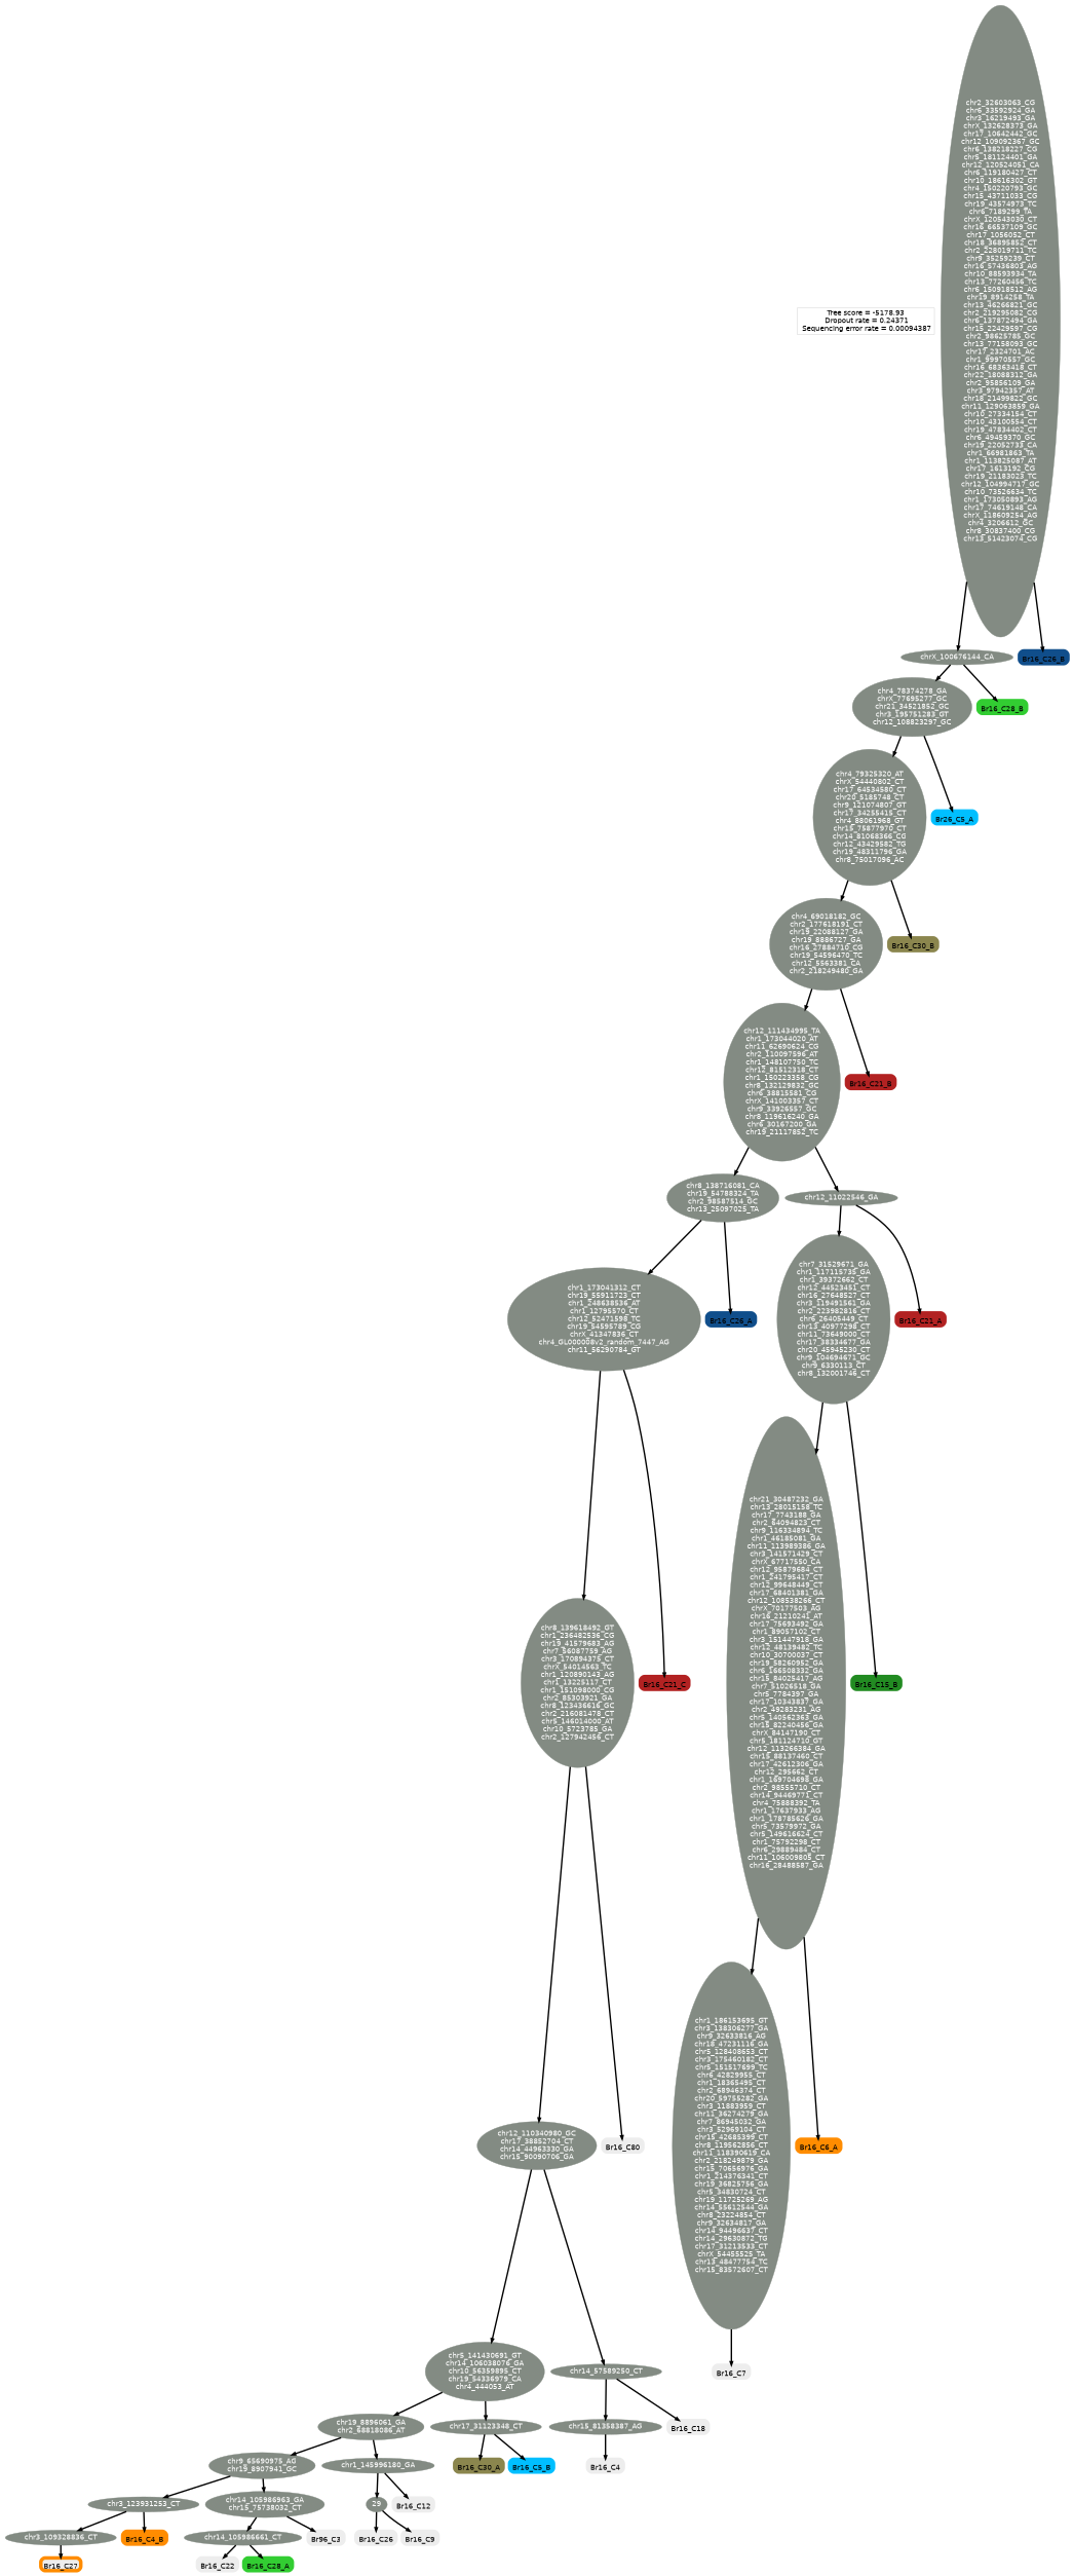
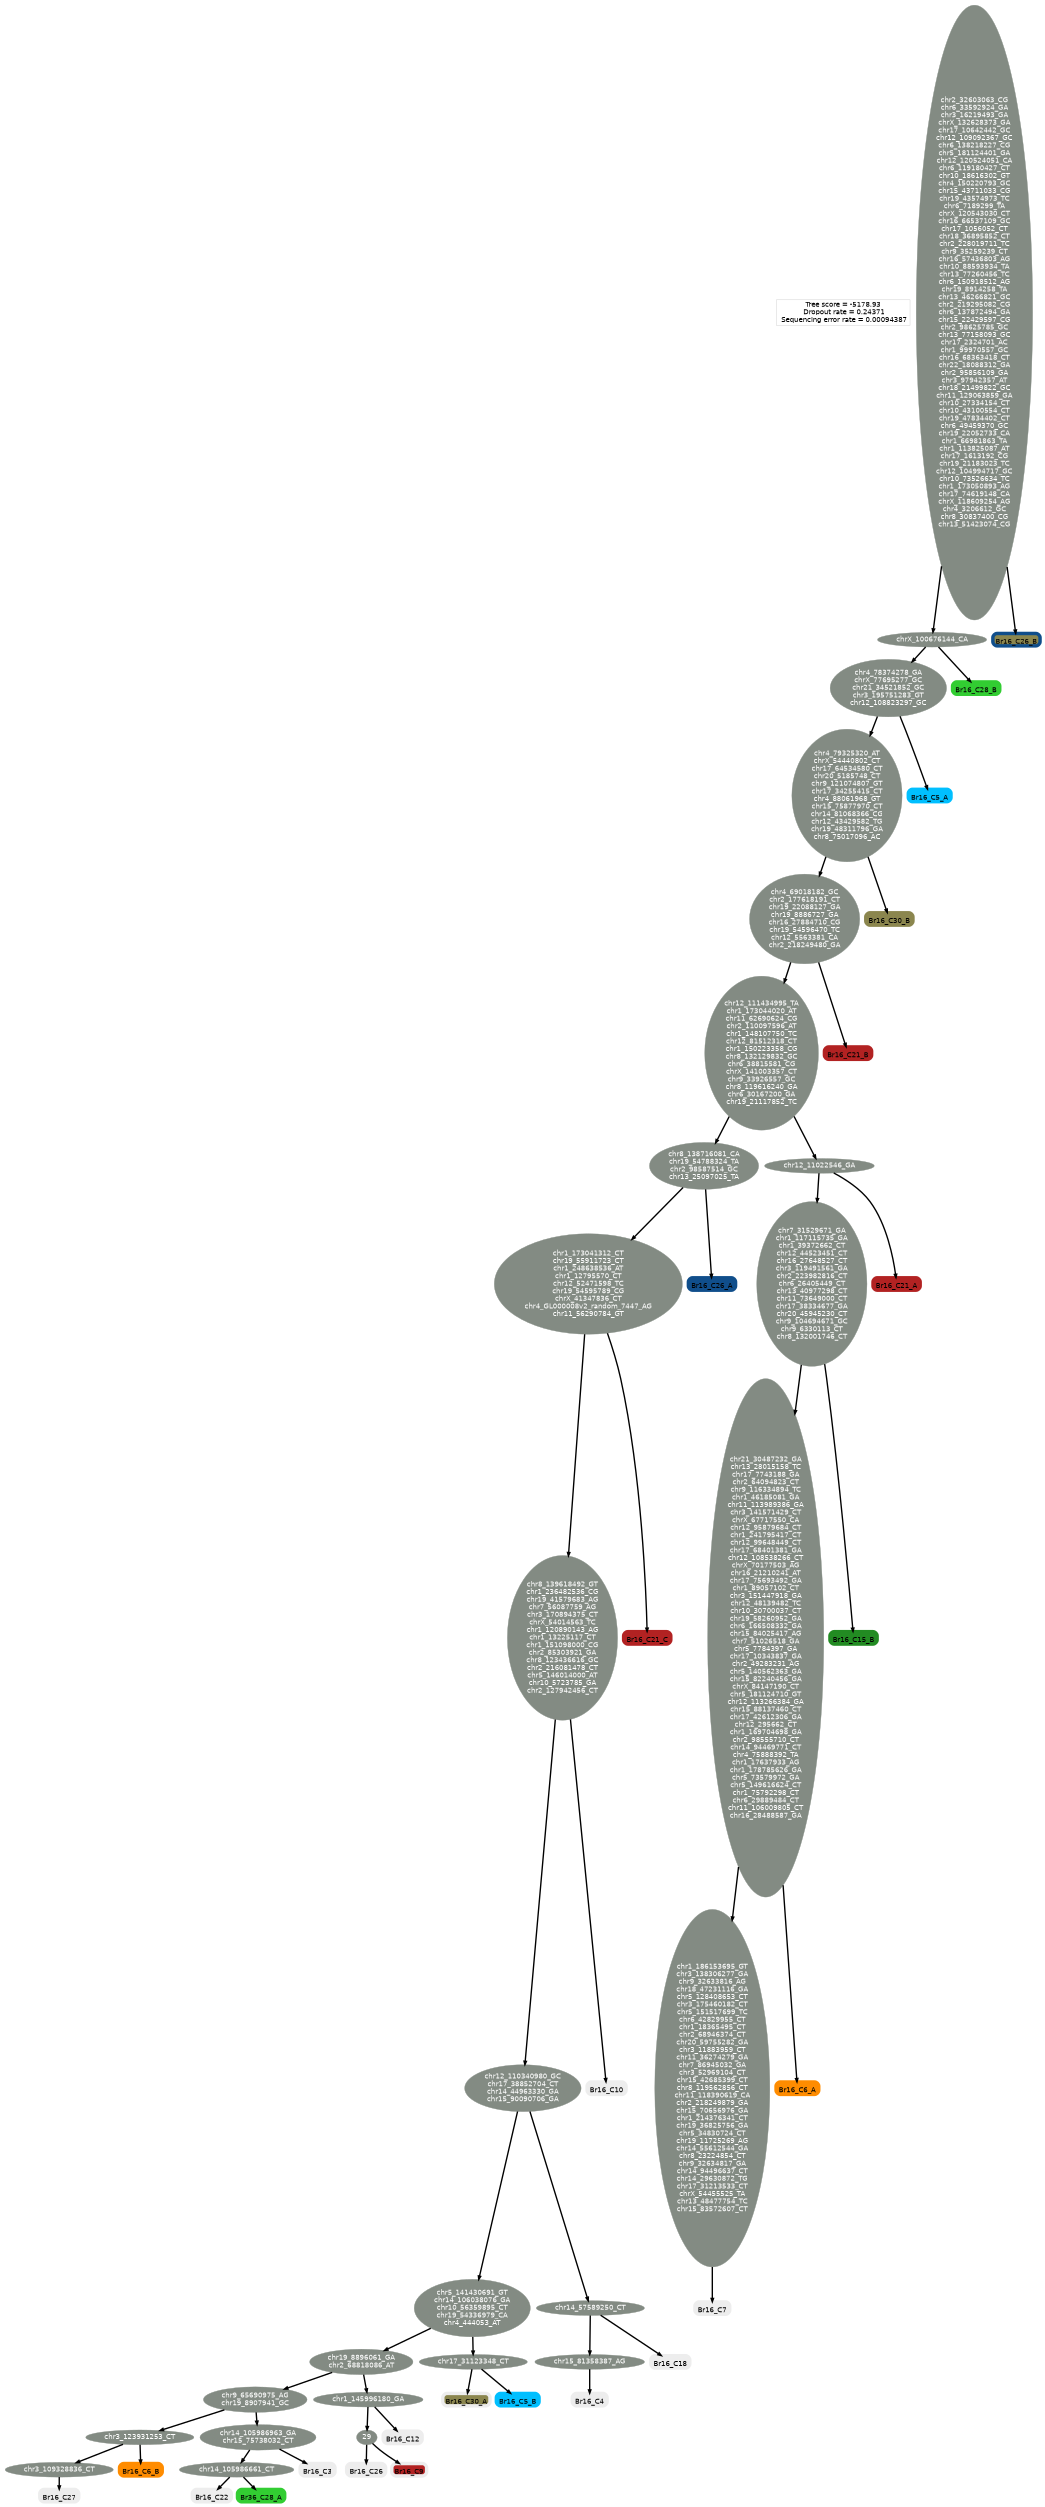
  digraph {
    node [color=honeydew4 fontcolor=white fontname=Helvetica fontsize=20 shape=oval style=filled]
    edge [penwidth=4]
    n1 [color=gray fontcolor=black label="Tree score = -5178.93\n Dropout rate = 0.24371\n Sequencing error rate = 0.00094387" shape=box style=""]
    n2 [label="chr3_123931253_CT\n"]
    n3 [label="chr3_109328836_CT\n"]
-   n4 [color=darkorange fillcolor=darkorange fontcolor=black fontname=helvetica label=Br16_C4_B labelloc=b penwidth=10 shape=box style="rounded,filled,bold"]
-   n5 [color=darkorange fillcolor=gray93 fontcolor=black fontname=helvetica label=Br16_C27 labelloc=b penwidth=10 shape=box style="rounded,filled,bold"]
+   n4 [color=darkorange fillcolor=darkorange fontcolor=black fontname=helvetica label=Br16_C6_B labelloc=b penwidth=10 shape=box style="rounded,filled,bold"]
+   n5 [color=gray93 fillcolor=gray93 fontcolor=black fontname=helvetica label=Br16_C27 labelloc=b penwidth=10 shape=box style="rounded,filled,bold"]
    n6 [label="chr12_110340980_GC\nchr17_38852704_CT\nchr14_44963330_GA\nchr15_90090706_GA\n"]
    n7 [label="chr5_141430691_GT\nchr14_106038076_GA\nchr10_56359895_CT\nchr19_54336979_CA\nchr4_444053_AT\n"]
    n8 [label="chr14_57589250_CT\n"]
    n9 [label="chr19_8896061_GA\nchr2_68818086_AT\n"]
    n10 [label="chr17_31123348_CT\n"]
    n11 [label="chr15_81358387_AG\n"]
    n12 [color=gray93 fillcolor=gray93 fontcolor=black fontname=helvetica label=Br16_C18 labelloc=b penwidth=10 shape=box style="rounded,filled,bold"]
    29
    n14 [color=gray93 fillcolor=gray93 fontcolor=black fontname=helvetica label=Br16_C26 labelloc=b penwidth=10 shape=box style="rounded,filled,bold"]
-   n15 [color=gray93 fillcolor=gray93 fontcolor=black fontname=helvetica label=Br16_C9 labelloc=b penwidth=10 shape=box style="rounded,filled,bold"]
+   n15 [color=gray93 fillcolor=firebrick fontcolor=black fontname=helvetica label=Br16_C9 labelloc=b penwidth=10 shape=box style="rounded,filled,bold"]
    n16 [label="chr4_78374278_GA\nchrX_77695277_GC\nchr21_34521852_GC\nchr3_195751283_GT\nchr12_108823297_GC\n"]
    n17 [label="chr4_79325320_AT\nchrX_54440802_CT\nchr17_64534580_CT\nchr20_5185748_CT\nchr9_121074807_GT\nchr17_34255415_CT\nchr4_88061968_GT\nchr15_75877970_CT\nchr14_81068366_CG\nchr12_43429582_TG\nchr19_48311796_GA\nchr8_75017096_AC\n"]
-   n18 [color=deepskyblue fillcolor=deepskyblue fontcolor=black fontname=helvetica label=Br26_C5_A labelloc=b penwidth=10 shape=box style="rounded,filled,bold"]
+   n18 [color=deepskyblue fillcolor=deepskyblue fontcolor=black fontname=helvetica label=Br16_C5_A labelloc=b penwidth=10 shape=box style="rounded,filled,bold"]
    n19 [label="chr4_69018182_GC\nchr2_177618191_CT\nchr19_22088127_GA\nchr19_8886727_GA\nchr16_27884710_CG\nchr19_54596470_TC\nchr12_5563381_CA\nchr2_218249480_GA\n"]
    n20 [color=khaki4 fillcolor=khaki4 fontcolor=black fontname=helvetica label=Br16_C30_B labelloc=b penwidth=10 shape=box style="rounded,filled,bold"]
    n21 [label="chr9_65690975_AG\nchr19_8907941_GC\n"]
    n22 [label="chr1_145996180_GA\n"]
-   n23 [color=khaki4 fillcolor=khaki4 fontcolor=black fontname=helvetica label=Br16_C30_A labelloc=b penwidth=10 shape=box style="rounded,filled,bold"]
+   n23 [color=gray93 fillcolor=khaki4 fontcolor=black fontname=helvetica label=Br16_C30_A labelloc=b penwidth=10 shape=box style="rounded,filled,bold"]
    n24 [color=deepskyblue fillcolor=deepskyblue fontcolor=black fontname=helvetica label=Br16_C5_B labelloc=b penwidth=10 shape=box style="rounded,filled,bold"]
    n25 [label="chr7_31529671_GA\nchr1_117115735_GA\nchr1_39372662_CT\nchr12_44523451_CT\nchr16_27648527_CT\nchr3_119491561_GA\nchr2_223982816_CT\nchr6_26405449_CT\nchr13_40977298_CT\nchr11_73649000_CT\nchr17_38334677_GA\nchr20_45945230_CT\nchr9_104694671_GC\nchr9_6330113_CT\nchr8_132001746_CT\n"]
    n26 [label="chr21_30487232_GA\nchr13_28015158_TC\nchr17_7743188_GA\nchr2_64094823_CT\nchr9_116334894_TC\nchr1_46185081_GA\nchr11_113989386_GA\nchr3_141571429_CT\nchrX_67717550_CA\nchr12_95879684_CT\nchr1_241795417_CT\nchr12_99648449_CT\nchr17_68401381_GA\nchr12_108538266_CT\nchrX_70177503_AG\nchr16_21210241_AT\nchr17_75693492_GA\nchr1_89057102_CT\nchr3_151447918_GA\nchr12_48139482_TC\nchr10_30700037_CT\nchr19_58260952_GA\nchr6_166508332_GA\nchr15_84025417_AG\nchr7_51026518_GA\nchr5_7784397_GA\nchr17_10343837_GA\nchr2_49283231_AG\nchr5_140562363_GA\nchr15_82240456_GA\nchrX_84147190_CT\nchr5_181124710_GT\nchr12_113266384_GA\nchr15_88137460_CT\nchr17_42612306_GA\nchr12_295662_CT\nchr1_169704698_GA\nchr2_98555710_CT\nchr14_94469771_CT\nchr4_75888392_TA\nchr1_17637933_AG\nchr1_178785626_GA\nchr5_73579972_GA\nchr5_149616624_CT\nchr1_75792298_CT\nchr6_29889484_CT\nchr11_106009805_CT\nchr16_28488587_GA\n"]
    n27 [color=forestgreen fillcolor=forestgreen fontcolor=black fontname=helvetica label=Br16_C15_B labelloc=b penwidth=10 shape=box style="rounded,filled,bold"]
    n28 [label="chr1_186153695_GT\nchr3_138306277_GA\nchr9_32633816_AG\nchr18_47231116_GA\nchr5_128408653_CT\nchr3_175460182_CT\nchr5_151517699_TC\nchr6_42829955_CT\nchr1_18365495_CT\nchr2_68946374_CT\nchr20_59755282_GA\nchr3_11883959_CT\nchr11_36274279_GA\nchr7_86945032_GA\nchr3_52969104_CT\nchr15_42685399_CT\nchr8_119562856_CT\nchr11_118390619_CA\nchr2_218249879_GA\nchr15_70656976_GA\nchr1_214376341_CT\nchr19_36825756_GA\nchr5_34830724_CT\nchr19_11725269_AG\nchr14_55612544_GA\nchr8_23224854_CT\nchr9_32634817_GA\nchr14_94496637_CT\nchr14_29630872_TG\nchr17_31213533_CT\nchrX_54455525_TA\nchr13_48477754_TC\nchr15_83572607_CT\n"]
    n29 [color=darkorange fillcolor=darkorange fontcolor=black fontname=helvetica label=Br16_C6_A labelloc=b penwidth=10 shape=box style="rounded,filled,bold"]
    n30 [color=gray93 fillcolor=gray93 fontcolor=black fontname=helvetica label=Br16_C4 labelloc=b penwidth=10 shape=box style="rounded,filled,bold"]
    n31 [label="chr14_105986661_CT\n"]
    n32 [color=gray93 fillcolor=gray93 fontcolor=black fontname=helvetica label=Br16_C22 labelloc=b penwidth=10 shape=box style="rounded,filled,bold"]
-   n33 [color=limegreen fillcolor=limegreen fontcolor=black fontname=helvetica label=Br16_C28_A labelloc=b penwidth=10 shape=box style="rounded,filled,bold"]
+   n33 [color=limegreen fillcolor=limegreen fontcolor=black fontname=helvetica label=Br36_C28_A labelloc=b penwidth=10 shape=box style="rounded,filled,bold"]
    n34 [color=gray93 fillcolor=gray93 fontcolor=black fontname=helvetica label=Br16_C7 labelloc=b penwidth=10 shape=box style="rounded,filled,bold"]
    n35 [label="chr14_105986963_GA\nchr15_75738032_CT\n"]
    n36 [color=gray93 fillcolor=gray93 fontcolor=black fontname=helvetica label=Br16_C12 labelloc=b penwidth=10 shape=box style="rounded,filled,bold"]
    n37 [label="chr8_138716081_CA\nchr19_54788324_TA\nchr2_98587514_GC\nchr13_25097025_TA\n"]
    n38 [label="chr1_173041312_CT\nchr19_55911723_CT\nchr1_248638536_AT\nchr1_12795570_CT\nchr12_52471598_TC\nchr19_54595789_CG\nchrX_41347836_CT\nchr4_GL000008v2_random_7447_AG\nchr11_56290784_GT\n"]
    n39 [color=dodgerblue4 fillcolor=dodgerblue4 fontcolor=black fontname=helvetica label=Br16_C26_A labelloc=b penwidth=10 shape=box style="rounded,filled,bold"]
    n40 [label="chr8_139618492_GT\nchr1_236482536_CG\nchr19_41579683_AG\nchr7_56087759_AG\nchr3_170894375_CT\nchrX_54014563_TC\nchr1_120890143_AG\nchr1_13225117_CT\nchr1_151098000_CG\nchr2_85303921_GA\nchr8_123436616_GC\nchr2_216081478_CT\nchr5_146014000_AT\nchr10_5723785_GA\nchr2_127942456_CT\n"]
    n41 [color=firebrick fillcolor=firebrick fontcolor=black fontname=helvetica label=Br16_C21_C labelloc=b penwidth=10 shape=box style="rounded,filled,bold"]
    n42 [label="chr12_111434995_TA\nchr1_173044020_AT\nchr11_62690624_CG\nchr2_110097596_AT\nchr1_148107750_TC\nchr12_81512318_CT\nchr1_150223358_CG\nchr8_132129832_GC\nchr6_38815581_CG\nchrX_141003357_CT\nchr9_33926557_GC\nchr8_119616240_GA\nchr6_30167200_GA\nchr19_21117852_TC\n"]
    n43 [label="chr12_11022546_GA\n"]
    n44 [color=firebrick fillcolor=firebrick fontcolor=black fontname=helvetica label=Br16_C21_A labelloc=b penwidth=10 shape=box style="rounded,filled,bold"]
    n45 [label="chrX_100676144_CA\n"]
    n46 [color=limegreen fillcolor=limegreen fontcolor=black fontname=helvetica label=Br16_C28_B labelloc=b penwidth=10 shape=box style="rounded,filled,bold"]
-   n47 [color=gray93 fillcolor=gray93 fontcolor=black fontname=helvetica label=Br16_C80 labelloc=b penwidth=10 shape=box style="rounded,filled,bold"]
-   n48 [color=gray93 fillcolor=gray93 fontcolor=black fontname=helvetica label=Br96_C3 labelloc=b penwidth=10 shape=box style="rounded,filled,bold"]
+   n47 [color=gray93 fillcolor=gray93 fontcolor=black fontname=helvetica label=Br16_C10 labelloc=b penwidth=10 shape=box style="rounded,filled,bold"]
+   n48 [color=gray93 fillcolor=gray93 fontcolor=black fontname=helvetica label=Br16_C3 labelloc=b penwidth=10 shape=box style="rounded,filled,bold"]
    n49 [color=firebrick fillcolor=firebrick fontcolor=black fontname=helvetica label=Br16_C21_B labelloc=b penwidth=10 shape=box style="rounded,filled,bold"]
    n50 [label="chr2_32603063_CG\nchr6_33592924_GA\nchr3_16219493_GA\nchrX_132628373_GA\nchr17_10642442_GC\nchr12_109092367_GC\nchr6_138218227_CG\nchr5_181124401_GA\nchr12_120524051_CA\nchr6_119180427_CT\nchr10_18616302_GT\nchr4_150220793_GC\nchr15_43711033_CG\nchr19_43574973_TC\nchr6_7189299_TA\nchrX_120543030_CT\nchr16_66537109_GC\nchr17_1056052_CT\nchr18_36895852_CT\nchr2_228019711_TC\nchr9_35259239_CT\nchr16_57436803_AG\nchr10_88593934_TA\nchr13_77260456_TC\nchr6_150918512_AG\nchr19_8914258_TA\nchr13_46266821_GC\nchr2_219295082_CG\nchr6_137872494_GA\nchr15_22429597_CG\nchr2_98625785_GC\nchr13_77158093_GC\nchr17_2324701_AC\nchr1_99970557_GC\nchr16_68363418_CT\nchr22_18088312_GA\nchr2_95856109_GA\nchr3_97942357_AT\nchr18_21499822_GC\nchr11_129063859_GA\nchr10_27334154_CT\nchr10_43100554_CT\nchr19_47834402_CT\nchr6_49459370_GC\nchr19_22052733_CA\nchr1_66981863_TA\nchr1_113825087_AT\nchr17_1613192_CG\nchr19_21183023_TC\nchr12_104994717_GC\nchr10_73526634_TC\nchr1_173050893_AG\nchr17_74619148_CA\nchrX_118609254_AG\nchr4_3206612_GC\nchr8_30837400_CG\nchr13_51423074_CG\n"]
-   n51 [color=dodgerblue4 fillcolor=dodgerblue4 fontcolor=black fontname=helvetica label=Br16_C26_B labelloc=b penwidth=10 shape=box style="rounded,filled,bold"]
+   n51 [color=dodgerblue4 fillcolor=khaki4 fontcolor=black fontname=helvetica label=Br16_C26_B labelloc=b penwidth=10 shape=box style="rounded,filled,bold"]
    n2 -> n3
    n2 -> n4
    n3 -> n5
    n6 -> n7
    n6 -> n8
    n7 -> n9
    n7 -> n10
    n8 -> n11
    n8 -> n12
    n9 -> n21
    n9 -> n22
    n10 -> n23
    n10 -> n24
    n11 -> n30
    29 -> n14
    29 -> n15
    n16 -> n17
    n16 -> n18
    n17 -> n19
    n17 -> n20
    n19 -> n42
    n19 -> n49
    n21 -> n2
    n21 -> n35
    n22 -> 29
    n22 -> n36
    n25 -> n26
    n25 -> n27
    n26 -> n28
    n26 -> n29
    n28 -> n34
    n31 -> n32
    n31 -> n33
    n35 -> n31
    n35 -> n48
    n37 -> n38
    n37 -> n39
    n38 -> n40
    n38 -> n41
    n40 -> n6
    n40 -> n47
    n42 -> n37
    n42 -> n43
    n43 -> n25
    n43 -> n44
    n45 -> n16
    n45 -> n46
    n50 -> n45
    n50 -> n51
  }
